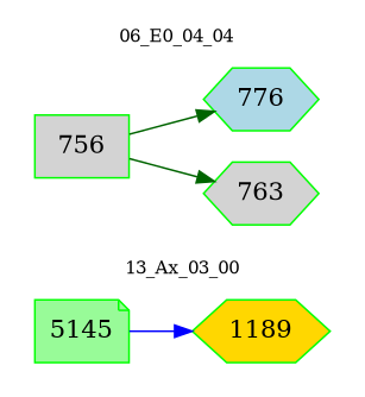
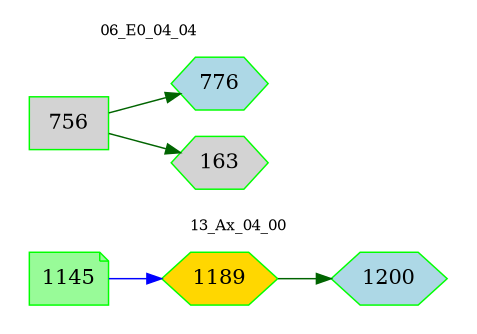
  digraph {
    rankdir=LR
    node [color=green fillcolor=lightblue shape=hexagon style=filled]
    edge [color=darkgreen]
    n1 [fillcolor=gold label=1189]
-   n2 [fillcolor=palegreen label=5145 shape=note]
+   n2 [fillcolor=palegreen label=1145 shape=note]
+   n3 [label=1200]
    n4 [fillcolor=lightgrey label=756 shape=box]
-   n5 [fillcolor=lightgrey label=763]
+   n5 [fillcolor=lightgrey label=163]
    n6 [label=776]
    subgraph cluster_1 {
      color=white
      fontsize=10
-     label="13_Ax_03_00"
+     label="13_Ax_04_00"
      n1
      n2
+     n3
    }
    subgraph cluster_2 {
      color=white
      fontsize=10
      label="06_E0_04_04"
      n4
      n5
      n6
    }
+   n1 -> n3
    n2 -> n1 [color=blue]
    n4 -> n5
    n4 -> n6
  }
